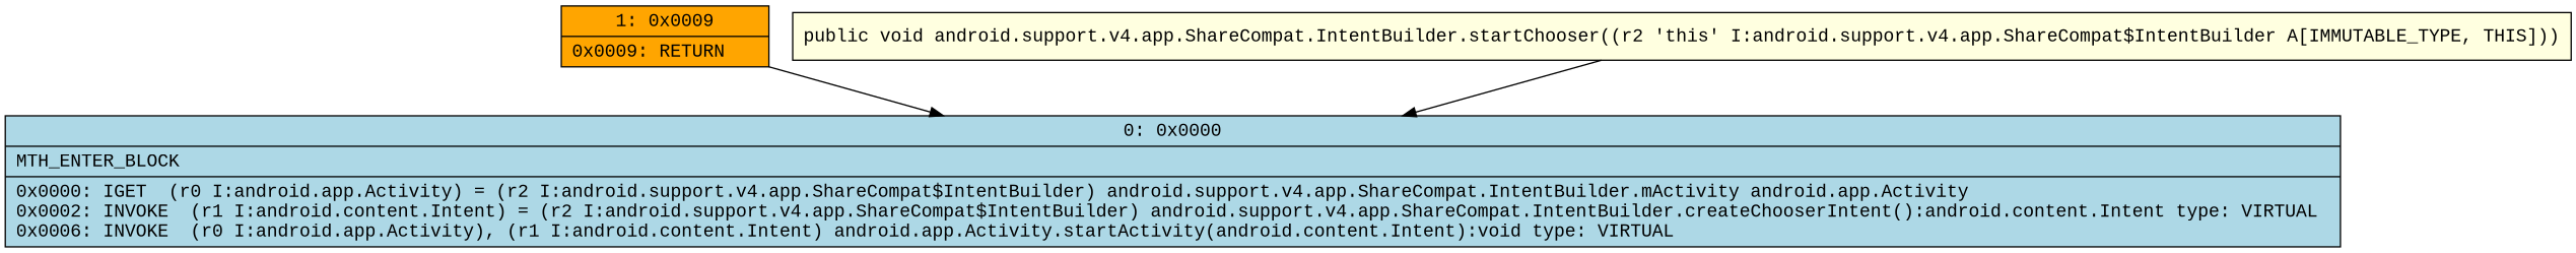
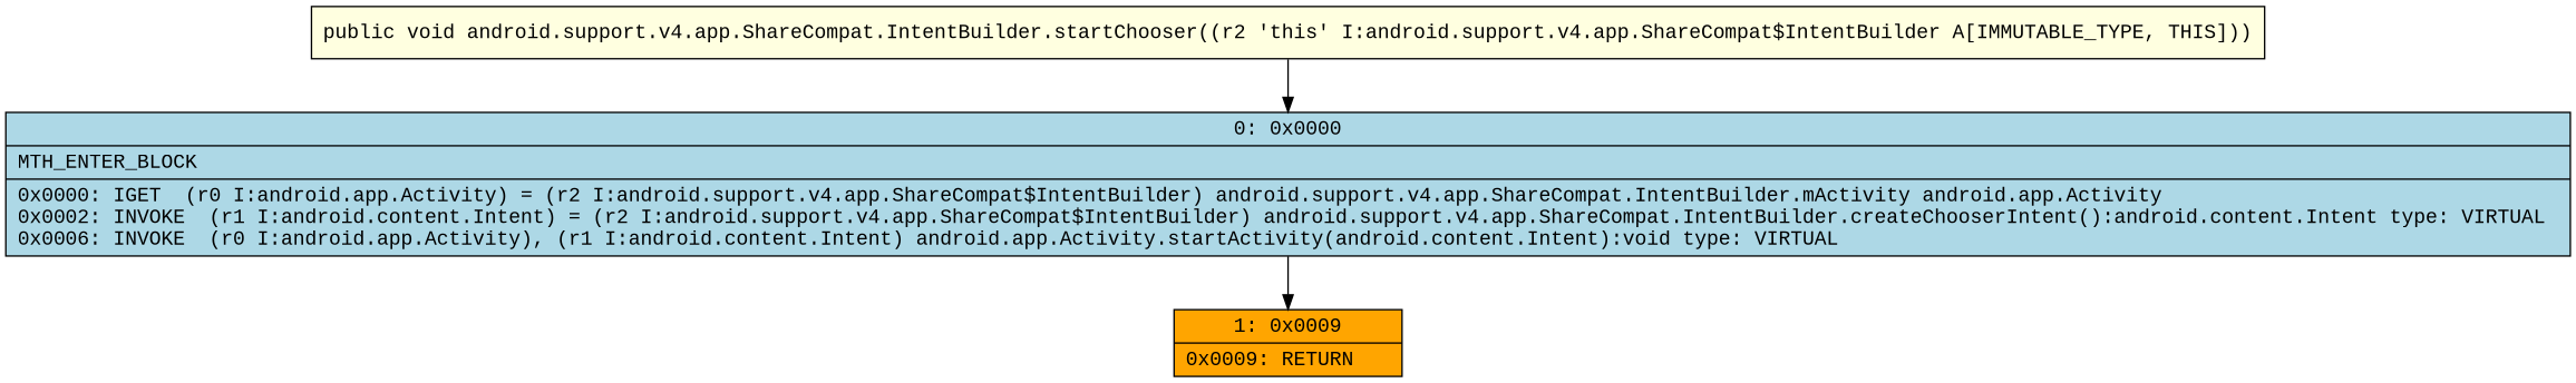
  digraph {
    fontname="Liberation Mono"
    node [shape=record style=filled fontname="Liberation Mono"]
    edge [fontname="Liberation Mono"]
    n1 [label="{0\:\ 0x0000|MTH_ENTER_BLOCK\l|0x0000: IGET  (r0 I:android.app.Activity) = (r2 I:android.support.v4.app.ShareCompat$IntentBuilder) android.support.v4.app.ShareCompat.IntentBuilder.mActivity android.app.Activity \l0x0002: INVOKE  (r1 I:android.content.Intent) = (r2 I:android.support.v4.app.ShareCompat$IntentBuilder) android.support.v4.app.ShareCompat.IntentBuilder.createChooserIntent():android.content.Intent type: VIRTUAL \l0x0006: INVOKE  (r0 I:android.app.Activity), (r1 I:android.content.Intent) android.app.Activity.startActivity(android.content.Intent):void type: VIRTUAL \l}" fillcolor=lightblue]
    n2 [label="{1\:\ 0x0009|0x0009: RETURN   \l}" fillcolor=orange]
    n3 [label="{public void android.support.v4.app.ShareCompat.IntentBuilder.startChooser((r2 'this' I:android.support.v4.app.ShareCompat$IntentBuilder A[IMMUTABLE_TYPE, THIS])) }" fillcolor=lightyellow]
-   n2 -> n1
+   n1 -> n2
    n3 -> n1
  }
